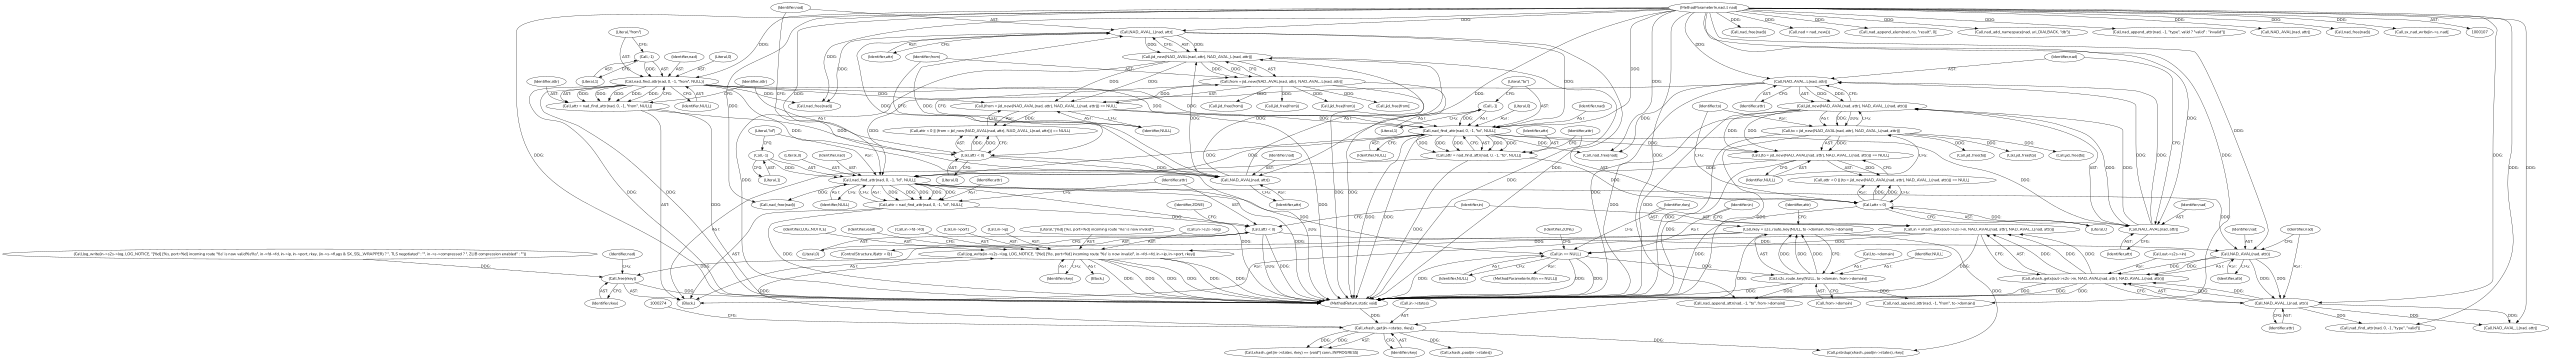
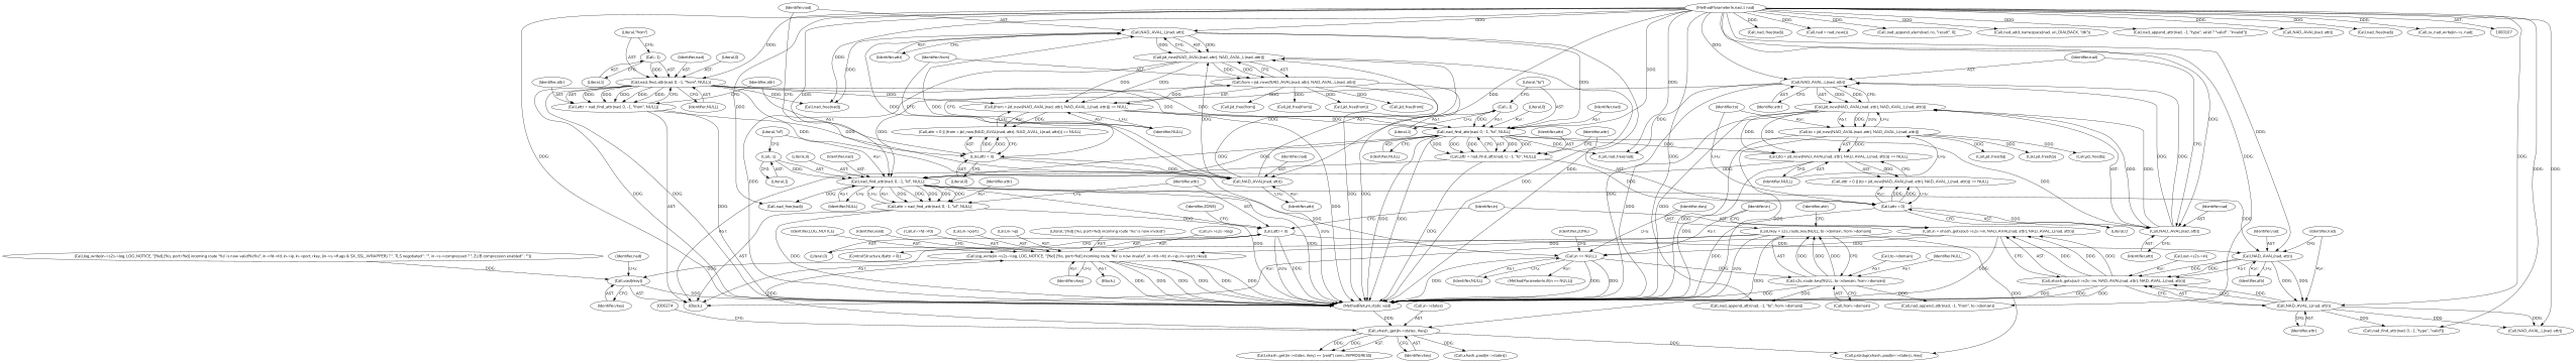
  digraph {
    fontname=Nunito
    node [fontname=Nunito]
    edge [fontname=Nunito]
    n1 [label="(Call,log_write(in->s2s->log, LOG_NOTICE, \"[%d] [%s, port=%d] incoming route '%s' is now invalid\", in->fd->fd, in->ip, in->port, rkey))"]
-   n2 [label="(Call,free(rkey))"]
+   n2 [label="(Call,void(rkey))"]
    n3 [label="(MethodReturn,static void)"]
    n4 [label="(Identifier,rkey)"]
    n5 [label="(Block,)"]
    n6 [label="(Block,)"]
    n7 [label="(Identifier,rkey)"]
    n8 [label="(Call,xhash_get(in->states, rkey))"]
    n9 [label="(Call,rkey = s2s_route_key(NULL, to->domain, from->domain))"]
    n10 [label="(Call,s2s_route_key(NULL, to->domain, from->domain))"]
    n11 [label="(Call,pstrdup(xhash_pool(in->states), rkey))"]
    n12 [label="(Call,from->domain)"]
    n13 [label="(Call,nad_append_attr(nad, -1, \"to\", from->domain))"]
    n14 [label="(Call,nad_append_attr(nad, -1, \"from\", to->domain))"]
    n15 [label="(Call,xhash_pool(in->states))"]
    n16 [label="(Call,xhash_get(in->states, rkey) == (void*) conn_INPROGRESS)"]
    n17 [label="(Identifier,rkey)"]
    n18 [label="(Call,in == NULL)"]
    n19 [label="(MethodParameterIn,if(in == NULL))"]
    n20 [label="(Identifier,NULL)"]
    n21 [label="(Call,in = xhash_getx(out->s2s->in, NAD_AVAL(nad, attr), NAD_AVAL_L(nad, attr)))"]
    n22 [label="(Call,xhash_getx(out->s2s->in, NAD_AVAL(nad, attr), NAD_AVAL_L(nad, attr)))"]
    n23 [label="(Call,NAD_AVAL_L(nad, attr))"]
    n24 [label="(Call,NAD_AVAL_L(nad, attr))"]
    n25 [label="(Call,nad_find_attr(nad, 0, -1, \"type\", \"valid\"))"]
    n26 [label="(Identifier,attr)"]
    n27 [label="(Call,NAD_AVAL(nad, attr))"]
    n28 [label="(Identifier,attr)"]
    n29 [label="(Call,nad_find_attr(nad, 0, -1, \"id\", NULL))"]
    n30 [label="(Call,attr = nad_find_attr(nad, 0, -1, \"id\", NULL))"]
    n31 [label="(Identifier,NULL)"]
    n32 [label="(Call,nad_free(nad))"]
    n33 [label="(Call,attr < 0)"]
    n34 [label="(Call,NAD_AVAL_L(nad, attr))"]
    n35 [label="(Call,jid_new(NAD_AVAL(nad, attr), NAD_AVAL_L(nad, attr)))"]
    n36 [label="(Call,nad_free(nad))"]
    n37 [label="(Identifier,attr)"]
    n38 [label="(Call,(to = jid_new(NAD_AVAL(nad, attr), NAD_AVAL_L(nad, attr))) == NULL)"]
    n39 [label="(Call,to = jid_new(NAD_AVAL(nad, attr), NAD_AVAL_L(nad, attr)))"]
    n40 [label="(Call,NAD_AVAL(nad, attr))"]
    n41 [label="(Identifier,attr)"]
    n42 [label="(Call,nad_find_attr(nad, 0, -1, \"to\", NULL))"]
    n43 [label="(Call,attr = nad_find_attr(nad, 0, -1, \"to\", NULL))"]
    n44 [label="(Identifier,NULL)"]
    n45 [label="(Call,attr < 0)"]
    n46 [label="(Call,attr < 0 || (to = jid_new(NAD_AVAL(nad, attr), NAD_AVAL_L(nad, attr))) == NULL)"]
    n47 [label="(Identifier,NULL)"]
    n48 [label="(Call,NAD_AVAL_L(nad, attr))"]
    n49 [label="(Call,jid_new(NAD_AVAL(nad, attr), NAD_AVAL_L(nad, attr)))"]
    n50 [label="(Call,nad_free(nad))"]
    n51 [label="(Identifier,attr)"]
    n52 [label="(Call,(from = jid_new(NAD_AVAL(nad, attr), NAD_AVAL_L(nad, attr))) == NULL)"]
    n53 [label="(Call,from = jid_new(NAD_AVAL(nad, attr), NAD_AVAL_L(nad, attr)))"]
    n54 [label="(Call,NAD_AVAL(nad, attr))"]
    n55 [label="(Identifier,attr)"]
    n56 [label="(Call,nad_find_attr(nad, 0, -1, \"from\", NULL))"]
    n57 [label="(Call,attr = nad_find_attr(nad, 0, -1, \"from\", NULL))"]
    n58 [label="(Identifier,NULL)"]
    n59 [label="(Call,attr < 0)"]
    n60 [label="(Call,attr < 0 || (from = jid_new(NAD_AVAL(nad, attr), NAD_AVAL_L(nad, attr))) == NULL)"]
    n61 [label="(Identifier,NULL)"]
    n62 [label="(MethodParameterIn,nad_t nad)"]
    n63 [label="(Call,nad_free(nad))"]
    n64 [label="(Call,nad = nad_new())"]
    n65 [label="(Call,nad_append_elem(nad, ns, \"result\", 0))"]
    n66 [label="(Call,nad_add_namespace(nad, uri_DIALBACK, \"db\"))"]
    n67 [label="(Call,nad_append_attr(nad, -1, \"type\", valid ? \"valid\" : \"invalid\"))"]
    n68 [label="(Call,NAD_AVAL(nad, attr))"]
    n69 [label="(Call,nad_free(nad))"]
    n70 [label="(Call,sx_nad_write(in->s, nad))"]
    1000107
    n72 [label="(Call,-1)"]
    n73 [label="(Literal,1)"]
    n74 [label="(Literal,0)"]
    n75 [label="(Call,-1)"]
    n76 [label="(Literal,1)"]
    n77 [label="(Call,jid_free(from))"]
    n78 [label="(Call,jid_free(from))"]
    n79 [label="(Call,jid_free(from))"]
    n80 [label="(Call,jid_free(from))"]
    n81 [label="(Literal,0)"]
    n82 [label="(Call,-1)"]
    n83 [label="(Literal,1)"]
    n84 [label="(Call,jid_free(to))"]
    n85 [label="(Call,jid_free(to))"]
    n86 [label="(Call,jid_free(to))"]
    n87 [label="(ControlStructure,if(attr < 0))"]
    n88 [label="(Literal,0)"]
    n89 [label="(Literal,0)"]
    n90 [label="(Identifier,valid)"]
    n91 [label="(Identifier,ZONE)"]
    n92 [label="(Literal,\"from\")"]
    n93 [label="(Call,in->fd->fd)"]
    n94 [label="(Identifier,attr)"]
    n95 [label="(Identifier,from)"]
    n96 [label="(Identifier,to)"]
    n97 [label="(Identifier,nad)"]
    n98 [label="(Identifier,nad)"]
    n99 [label="(Call,log_write(in->s2s->log, LOG_NOTICE, \"[%d] [%s, port=%d] incoming route '%s' is now valid%s%s\", in->fd->fd, in->ip, in->port, rkey, (in->s->flags & SX_SSL_WRAPPER) ? \", TLS negotiated\" : \"\", in->s->compressed ? \", ZLIB compression enabled\" : \"\"))"]
    n100 [label="(Call,out->s2s->in)"]
    n101 [label="(Call,in->states)"]
    n102 [label="(Identifier,attr)"]
    n103 [label="(Identifier,nad)"]
    n104 [label="(Identifier,nad)"]
    n105 [label="(Identifier,NULL)"]
    n106 [label="(Identifier,attr)"]
    n107 [label="(Identifier,nad)"]
    n108 [label="(Identifier,attr)"]
    n109 [label="(Identifier,nad)"]
    n110 [label="(Identifier,rkey)"]
    n111 [label="(Call,in->port)"]
    n112 [label="(Identifier,attr)"]
    n113 [label="(Call,in->ip)"]
    n114 [label="(Literal,\"[%d] [%s, port=%d] incoming route '%s' is now invalid\")"]
    n115 [label="(Identifier,nad)"]
    n116 [label="(Literal,0)"]
    n117 [label="(Identifier,nad)"]
    n118 [label="(Identifier,nad)"]
    n119 [label="(Identifier,in)"]
    n120 [label="(Literal,\"to\")"]
    n121 [label="(Call,in->s2s->log)"]
    n122 [label="(Identifier,nad)"]
    n123 [label="(Identifier,ZONE)"]
    n124 [label="(Identifier,attr)"]
    n125 [label="(Call,to->domain)"]
    n126 [label="(Identifier,in)"]
    n127 [label="(Literal,\"id\")"]
    n128 [label="(Identifier,LOG_NOTICE)"]
    n129 [label="(Identifier,attr)"]
    n130 [label="(Literal,0)"]
    1000274
    n1 -> n2 [label="DDG: "]
    n1 -> n3 [label="DDG: "]
    n1 -> n3 [label="DDG: "]
    n1 -> n3 [label="DDG: "]
    n1 -> n3 [label="DDG: "]
    n1 -> n3 [label="DDG: "]
    n1 -> n3 [label="DDG: "]
    n1 -> n4 [label="CFG: "]
    n1 -> n5 [label="AST: "]
    n2 -> n3 [label="DDG: "]
    n2 -> n6 [label="AST: "]
    n2 -> n7 [label="CFG: "]
    n3 -> n8 [label="DDG: "]
    n4 -> n1 [label="AST: "]
    n7 -> n2 [label="AST: "]
    n8 -> n1 [label="DDG: "]
    n8 -> n11 [label="DDG: "]
    n8 -> n15 [label="DDG: "]
    n8 -> n16 [label="AST: "]
    n8 -> n16 [label="DDG: "]
    n8 -> n16 [label="DDG: "]
    n8 -> n17 [label="CFG: "]
    n9 -> n1 [label="DDG: "]
+   n9 -> n3 [label="DDG: "]
    n9 -> n6 [label="AST: "]
    n9 -> n8 [label="DDG: "]
    n9 -> n10 [label="CFG: "]
    n9 -> n11 [label="DDG: "]
    n10 -> n3 [label="DDG: "]
    n10 -> n9 [label="AST: "]
    n10 -> n9 [label="DDG: "]
    n10 -> n9 [label="DDG: "]
    n10 -> n9 [label="DDG: "]
    n10 -> n12 [label="CFG: "]
    n10 -> n13 [label="DDG: "]
    n10 -> n14 [label="DDG: "]
    n12 -> n10 [label="AST: "]
    n17 -> n8 [label="AST: "]
    n18 -> n3 [label="DDG: "]
    n18 -> n3 [label="DDG: "]
    n18 -> n3 [label="DDG: "]
    n18 -> n10 [label="DDG: "]
    n18 -> n19 [label="AST: "]
    n18 -> n20 [label="CFG: "]
    n20 -> n18 [label="AST: "]
    n21 -> n3 [label="DDG: "]
    n21 -> n6 [label="AST: "]
    n21 -> n18 [label="DDG: "]
    n21 -> n22 [label="CFG: "]
    n22 -> n3 [label="DDG: "]
    n22 -> n3 [label="DDG: "]
    n22 -> n3 [label="DDG: "]
    n22 -> n21 [label="AST: "]
    n22 -> n21 [label="DDG: "]
    n22 -> n21 [label="DDG: "]
    n22 -> n21 [label="DDG: "]
    n22 -> n23 [label="CFG: "]
    n23 -> n22 [label="AST: "]
    n23 -> n22 [label="DDG: "]
    n23 -> n22 [label="DDG: "]
    n23 -> n24 [label="DDG: "]
    n23 -> n24 [label="DDG: "]
    n23 -> n25 [label="DDG: "]
    n23 -> n26 [label="CFG: "]
    n26 -> n23 [label="AST: "]
    n27 -> n22 [label="AST: "]
    n27 -> n22 [label="DDG: "]
    n27 -> n22 [label="DDG: "]
    n27 -> n23 [label="DDG: "]
    n27 -> n23 [label="DDG: "]
    n27 -> n28 [label="CFG: "]
    n28 -> n27 [label="AST: "]
    n29 -> n3 [label="DDG: "]
    n29 -> n3 [label="DDG: "]
    n29 -> n18 [label="DDG: "]
    n29 -> n27 [label="DDG: "]
    n29 -> n30 [label="AST: "]
    n29 -> n30 [label="DDG: "]
    n29 -> n30 [label="DDG: "]
    n29 -> n30 [label="DDG: "]
    n29 -> n30 [label="DDG: "]
    n29 -> n30 [label="DDG: "]
    n29 -> n31 [label="CFG: "]
    n29 -> n32 [label="DDG: "]
    n30 -> n3 [label="DDG: "]
    n30 -> n6 [label="AST: "]
    n30 -> n29 [label="CFG: "]
    n30 -> n33 [label="DDG: "]
    n31 -> n29 [label="AST: "]
    n33 -> n3 [label="DDG: "]
    n33 -> n3 [label="DDG: "]
    n33 -> n27 [label="DDG: "]
    n33 -> n87 [label="AST: "]
    n33 -> n88 [label="CFG: "]
    n34 -> n3 [label="DDG: "]
    n34 -> n29 [label="DDG: "]
    n34 -> n35 [label="AST: "]
    n34 -> n35 [label="DDG: "]
    n34 -> n35 [label="DDG: "]
    n34 -> n36 [label="DDG: "]
    n34 -> n37 [label="CFG: "]
    n35 -> n3 [label="DDG: "]
    n35 -> n3 [label="DDG: "]
    n35 -> n34 [label="CFG: "]
    n35 -> n38 [label="DDG: "]
    n35 -> n38 [label="DDG: "]
    n35 -> n39 [label="AST: "]
    n35 -> n39 [label="DDG: "]
    n35 -> n39 [label="DDG: "]
    n37 -> n34 [label="AST: "]
    n38 -> n3 [label="DDG: "]
    n38 -> n29 [label="DDG: "]
    n38 -> n46 [label="AST: "]
    n38 -> n46 [label="DDG: "]
    n38 -> n47 [label="CFG: "]
    n39 -> n3 [label="DDG: "]
    n39 -> n3 [label="DDG: "]
    n39 -> n35 [label="CFG: "]
    n39 -> n38 [label="AST: "]
    n39 -> n38 [label="DDG: "]
    n39 -> n84 [label="DDG: "]
    n39 -> n85 [label="DDG: "]
    n39 -> n86 [label="DDG: "]
    n40 -> n34 [label="DDG: "]
    n40 -> n34 [label="DDG: "]
    n40 -> n35 [label="AST: "]
    n40 -> n35 [label="DDG: "]
    n40 -> n35 [label="DDG: "]
    n40 -> n41 [label="CFG: "]
    n41 -> n40 [label="AST: "]
    n42 -> n3 [label="DDG: "]
    n42 -> n3 [label="DDG: "]
    n42 -> n29 [label="DDG: "]
    n42 -> n29 [label="DDG: "]
    n42 -> n36 [label="DDG: "]
    n42 -> n38 [label="DDG: "]
    n42 -> n40 [label="DDG: "]
    n42 -> n43 [label="AST: "]
    n42 -> n43 [label="DDG: "]
    n42 -> n43 [label="DDG: "]
    n42 -> n43 [label="DDG: "]
    n42 -> n43 [label="DDG: "]
    n42 -> n43 [label="DDG: "]
    n42 -> n44 [label="CFG: "]
    n43 -> n3 [label="DDG: "]
    n43 -> n6 [label="AST: "]
    n43 -> n42 [label="CFG: "]
    n43 -> n45 [label="DDG: "]
    n44 -> n42 [label="AST: "]
    n45 -> n3 [label="DDG: "]
    n45 -> n40 [label="DDG: "]
    n45 -> n46 [label="AST: "]
    n45 -> n46 [label="DDG: "]
    n45 -> n46 [label="DDG: "]
    n45 -> n81 [label="CFG: "]
    n46 -> n38 [label="CFG: "]
    n46 -> n45 [label="CFG: "]
    n47 -> n38 [label="AST: "]
    n47 -> n39 [label="CFG: "]
    n48 -> n3 [label="DDG: "]
    n48 -> n42 [label="DDG: "]
    n48 -> n49 [label="AST: "]
    n48 -> n49 [label="DDG: "]
    n48 -> n49 [label="DDG: "]
    n48 -> n50 [label="DDG: "]
    n48 -> n51 [label="CFG: "]
    n49 -> n3 [label="DDG: "]
    n49 -> n3 [label="DDG: "]
    n49 -> n48 [label="CFG: "]
    n49 -> n52 [label="DDG: "]
    n49 -> n52 [label="DDG: "]
    n49 -> n53 [label="AST: "]
    n49 -> n53 [label="DDG: "]
    n49 -> n53 [label="DDG: "]
    n51 -> n48 [label="AST: "]
    n52 -> n3 [label="DDG: "]
    n52 -> n42 [label="DDG: "]
    n52 -> n60 [label="AST: "]
    n52 -> n60 [label="DDG: "]
    n52 -> n61 [label="CFG: "]
    n53 -> n3 [label="DDG: "]
    n53 -> n3 [label="DDG: "]
    n53 -> n49 [label="CFG: "]
    n53 -> n52 [label="AST: "]
    n53 -> n52 [label="DDG: "]
    n53 -> n77 [label="DDG: "]
    n53 -> n78 [label="DDG: "]
    n53 -> n79 [label="DDG: "]
    n53 -> n80 [label="DDG: "]
    n54 -> n48 [label="DDG: "]
    n54 -> n48 [label="DDG: "]
    n54 -> n49 [label="AST: "]
    n54 -> n49 [label="DDG: "]
    n54 -> n49 [label="DDG: "]
    n54 -> n55 [label="CFG: "]
    n55 -> n54 [label="AST: "]
    n56 -> n3 [label="DDG: "]
    n56 -> n3 [label="DDG: "]
    n56 -> n42 [label="DDG: "]
    n56 -> n42 [label="DDG: "]
    n56 -> n50 [label="DDG: "]
    n56 -> n52 [label="DDG: "]
    n56 -> n54 [label="DDG: "]
    n56 -> n57 [label="AST: "]
    n56 -> n57 [label="DDG: "]
    n56 -> n57 [label="DDG: "]
    n56 -> n57 [label="DDG: "]
    n56 -> n57 [label="DDG: "]
    n56 -> n57 [label="DDG: "]
    n56 -> n58 [label="CFG: "]
    n57 -> n3 [label="DDG: "]
    n57 -> n6 [label="AST: "]
    n57 -> n56 [label="CFG: "]
    n57 -> n59 [label="DDG: "]
    n58 -> n56 [label="AST: "]
    n59 -> n3 [label="DDG: "]
    n59 -> n54 [label="DDG: "]
    n59 -> n60 [label="AST: "]
    n59 -> n60 [label="DDG: "]
    n59 -> n60 [label="DDG: "]
    n59 -> n74 [label="CFG: "]
    n60 -> n52 [label="CFG: "]
    n60 -> n59 [label="CFG: "]
    n61 -> n52 [label="AST: "]
    n61 -> n53 [label="CFG: "]
    n62 -> n3 [label="DDG: "]
    n62 -> n13 [label="DDG: "]
    n62 -> n14 [label="DDG: "]
    n62 -> n23 [label="DDG: "]
    n62 -> n24 [label="DDG: "]
    n62 -> n25 [label="DDG: "]
    n62 -> n27 [label="DDG: "]
    n62 -> n29 [label="DDG: "]
    n62 -> n32 [label="DDG: "]
    n62 -> n34 [label="DDG: "]
    n62 -> n36 [label="DDG: "]
    n62 -> n40 [label="DDG: "]
    n62 -> n42 [label="DDG: "]
    n62 -> n48 [label="DDG: "]
    n62 -> n50 [label="DDG: "]
    n62 -> n54 [label="DDG: "]
    n62 -> n56 [label="DDG: "]
    n62 -> n63 [label="DDG: "]
    n62 -> n64 [label="DDG: "]
    n62 -> n65 [label="DDG: "]
    n62 -> n66 [label="DDG: "]
    n62 -> n67 [label="DDG: "]
    n62 -> n68 [label="DDG: "]
    n62 -> n69 [label="DDG: "]
    n62 -> n70 [label="DDG: "]
    n62 -> 1000107 [label="AST: "]
    n72 -> n56 [label="AST: "]
    n72 -> n56 [label="DDG: "]
    n72 -> n73 [label="CFG: "]
    n73 -> n72 [label="AST: "]
    n74 -> n59 [label="AST: "]
    n75 -> n42 [label="AST: "]
    n75 -> n42 [label="DDG: "]
    n75 -> n76 [label="CFG: "]
    n76 -> n75 [label="AST: "]
    n81 -> n45 [label="AST: "]
    n82 -> n29 [label="AST: "]
    n82 -> n29 [label="DDG: "]
    n82 -> n83 [label="CFG: "]
    n83 -> n82 [label="AST: "]
    n88 -> n33 [label="AST: "]
    n89 -> n29 [label="AST: "]
    n90 -> n1 [label="CFG: "]
    n91 -> n33 [label="CFG: "]
    n92 -> n56 [label="AST: "]
    n92 -> n72 [label="CFG: "]
    n93 -> n1 [label="AST: "]
    n94 -> n57 [label="AST: "]
    n95 -> n53 [label="AST: "]
    n95 -> n59 [label="CFG: "]
    n96 -> n39 [label="AST: "]
    n96 -> n45 [label="CFG: "]
    n97 -> n48 [label="AST: "]
    n97 -> n54 [label="CFG: "]
    n98 -> n34 [label="AST: "]
    n98 -> n40 [label="CFG: "]
    n99 -> n2 [label="DDG: "]
    n100 -> n22 [label="AST: "]
    n101 -> n8 [label="AST: "]
    n102 -> n43 [label="AST: "]
    n103 -> n56 [label="AST: "]
    n104 -> n2 [label="CFG: "]
    n105 -> n10 [label="AST: "]
    n106 -> n30 [label="AST: "]
    n107 -> n54 [label="AST: "]
    n108 -> n43 [label="CFG: "]
    n108 -> n45 [label="AST: "]
    n109 -> n27 [label="AST: "]
    n110 -> n9 [label="AST: "]
    n110 -> n18 [label="CFG: "]
    n111 -> n1 [label="AST: "]
    n112 -> n9 [label="CFG: "]
    n113 -> n1 [label="AST: "]
    n114 -> n1 [label="AST: "]
    n115 -> n40 [label="AST: "]
    n116 -> n56 [label="AST: "]
    n117 -> n23 [label="AST: "]
    n117 -> n27 [label="CFG: "]
    n118 -> n42 [label="AST: "]
    n119 -> n21 [label="AST: "]
    n119 -> n33 [label="CFG: "]
    n120 -> n42 [label="AST: "]
    n120 -> n75 [label="CFG: "]
    n121 -> n1 [label="AST: "]
    n122 -> n29 [label="AST: "]
    n123 -> n18 [label="CFG: "]
    n124 -> n30 [label="CFG: "]
    n124 -> n33 [label="AST: "]
    n125 -> n10 [label="AST: "]
    n126 -> n18 [label="AST: "]
    n126 -> n21 [label="CFG: "]
    n127 -> n29 [label="AST: "]
    n127 -> n82 [label="CFG: "]
    n128 -> n1 [label="AST: "]
    n129 -> n57 [label="CFG: "]
    n129 -> n59 [label="AST: "]
    n130 -> n42 [label="AST: "]
    1000274 -> n8 [label="CFG: "]
  }
